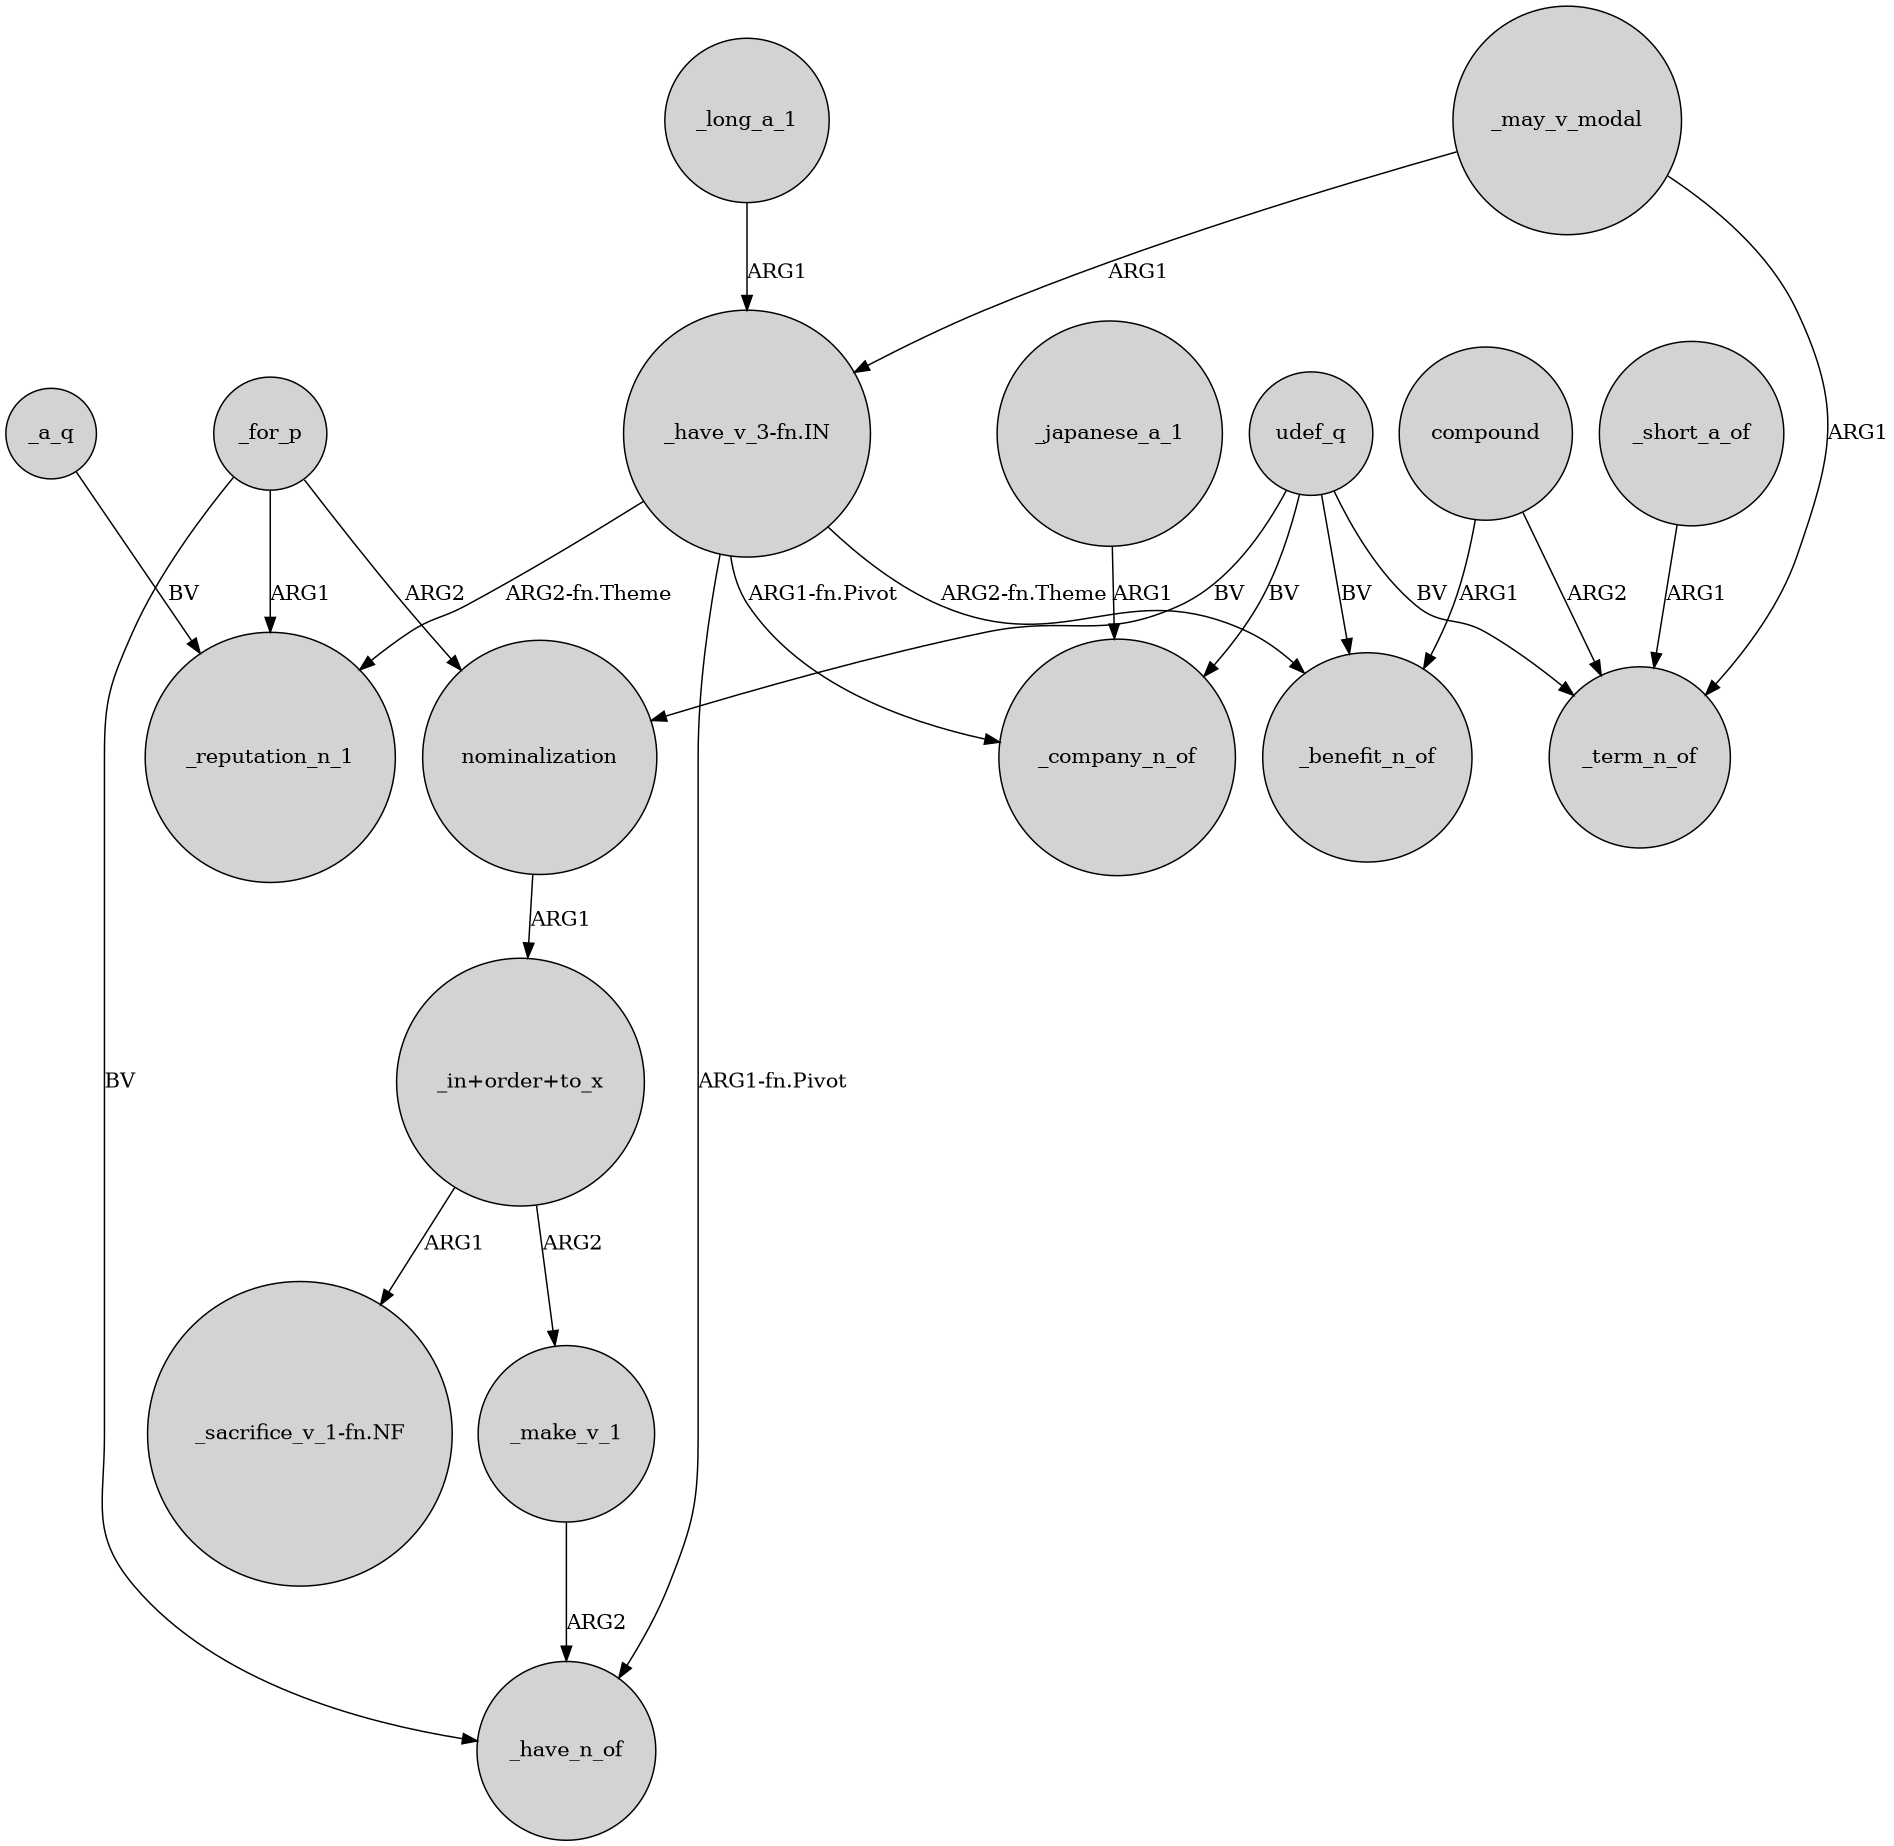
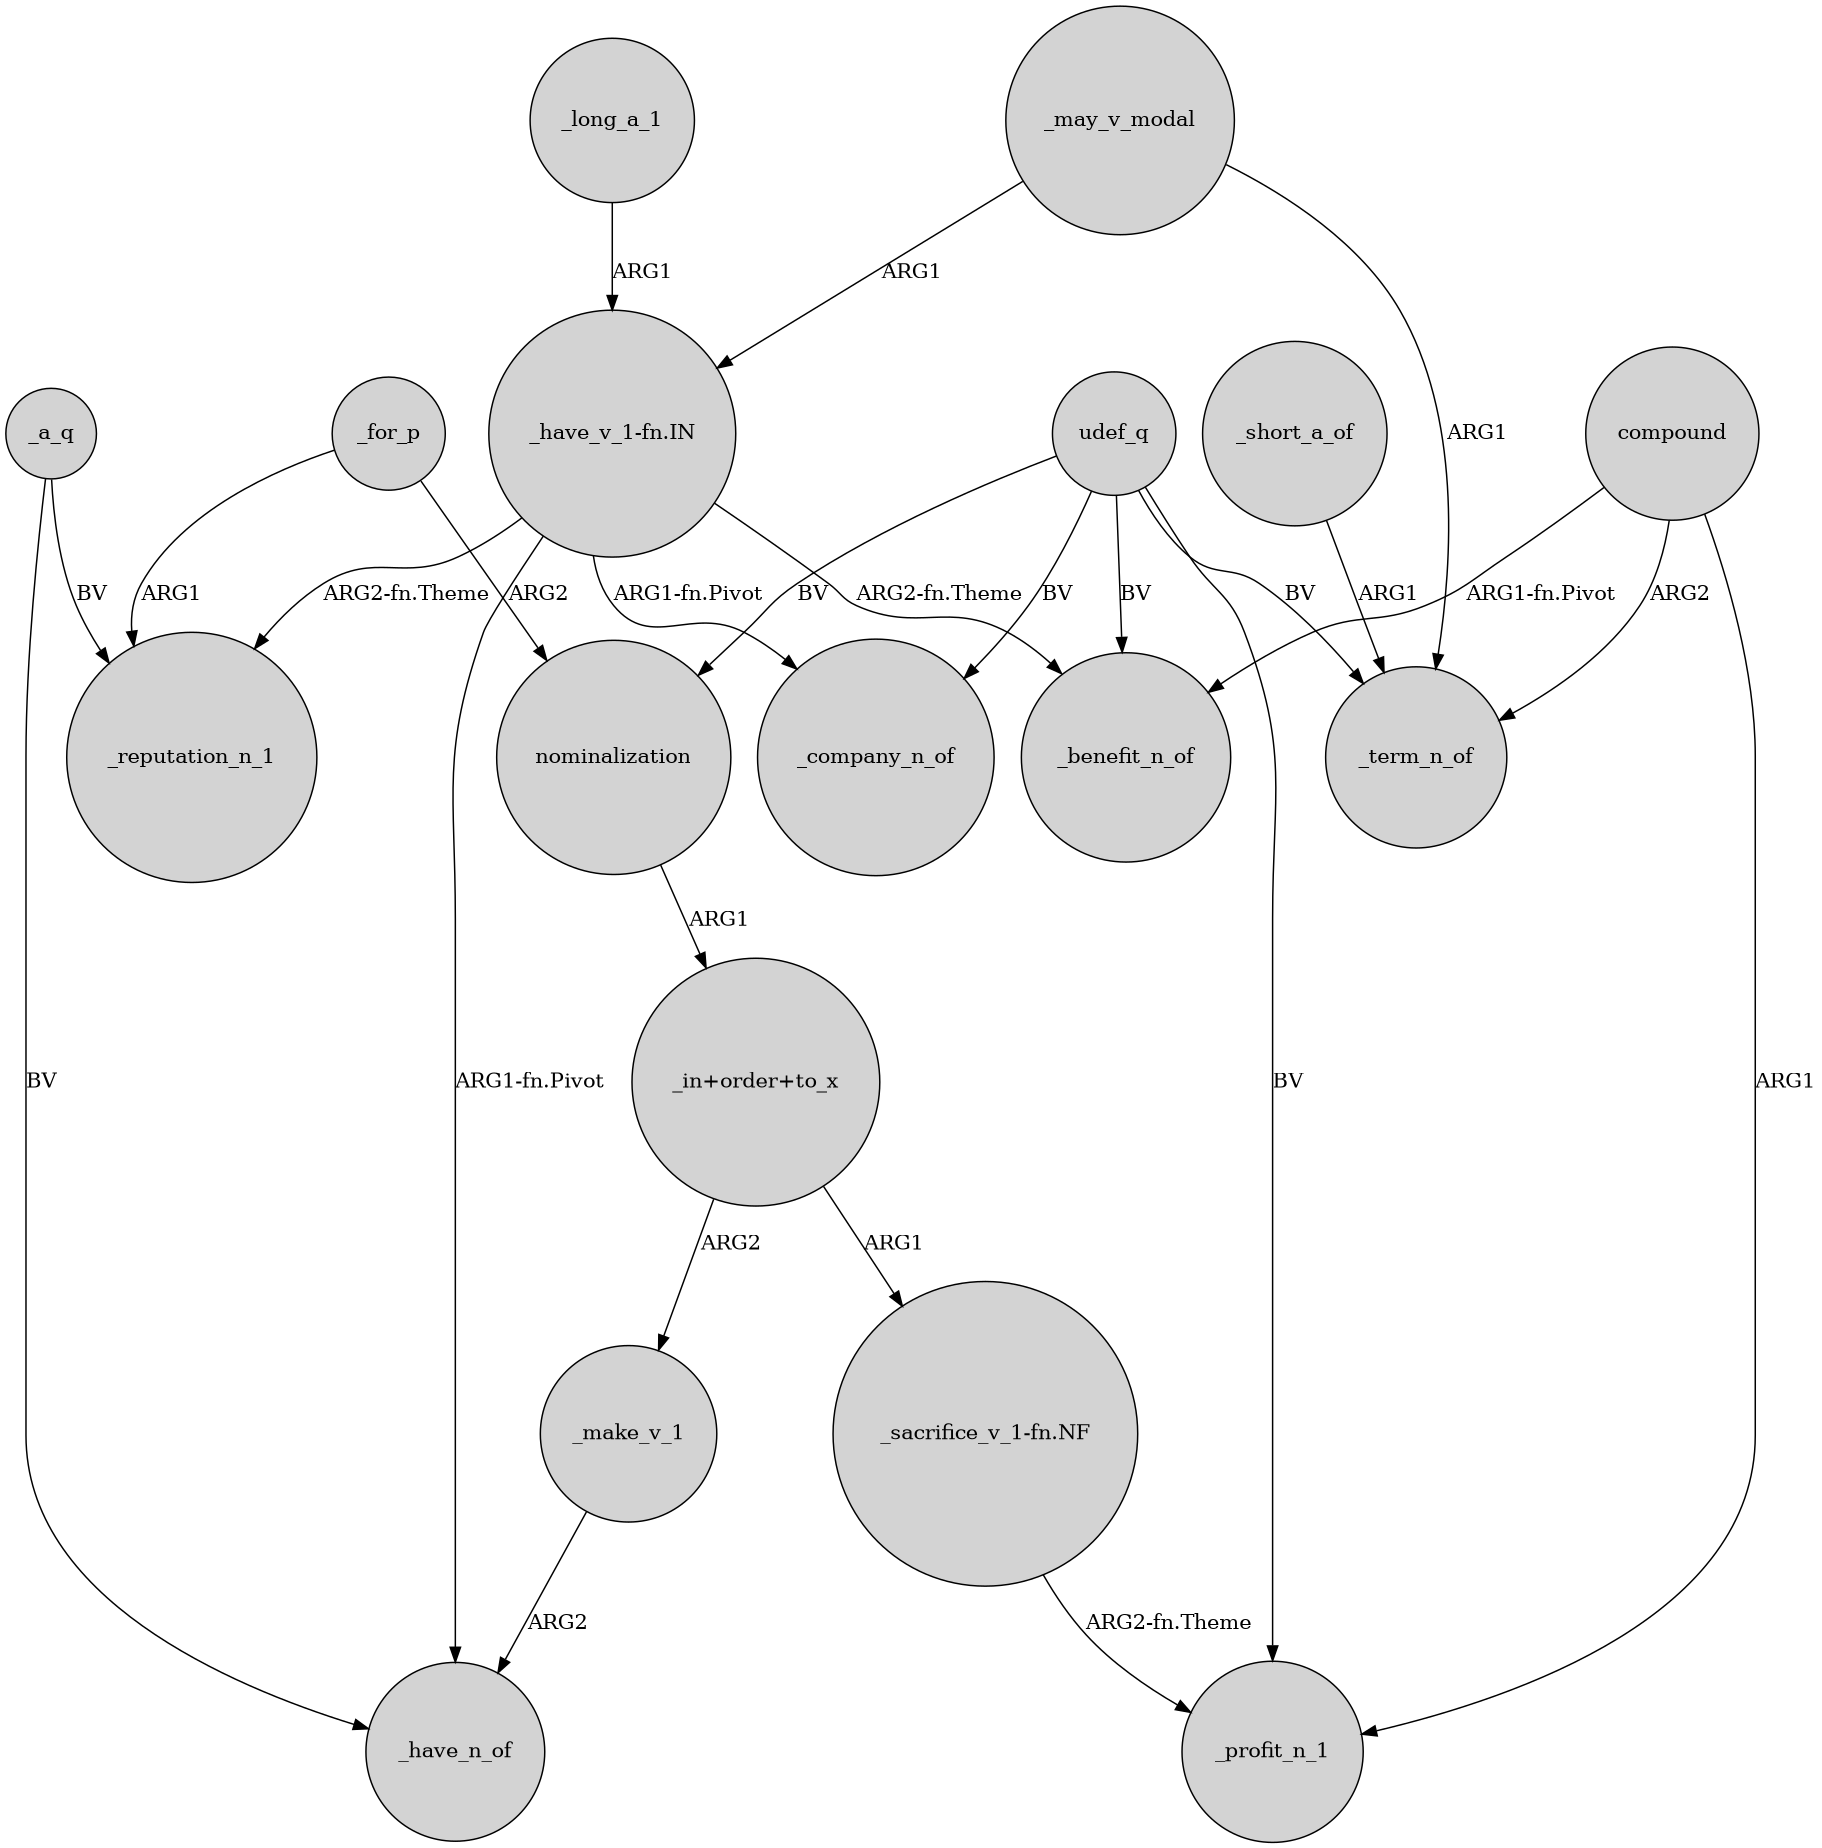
  digraph {
    node [shape=circle style=filled]
    n1 [label=_have_n_of]
    _a_q
    _reputation_n_1
    compound
    _term_n_of
    _benefit_n_of
+   _profit_n_1
    "_in+order+to_x"
    _make_v_1
    "_sacrifice_v_1-fn.NF"
-   "_have_v_1-fn.IN" [label="_have_v_3-fn.IN"]
+   "_have_v_1-fn.IN"
    _company_n_of
    _for_p
    nominalization
    _short_a_of
    _may_v_modal
    _long_a_1
-   _japanese_a_1
    udef_q
-   _for_p -> n1 [label=BV]
+   _a_q -> n1 [label=BV]
    _a_q -> _reputation_n_1 [label=BV]
    compound -> _term_n_of [label=ARG2]
-   compound -> _benefit_n_of [label=ARG1]
+   compound -> _benefit_n_of [label="ARG1-fn.Pivot"]
+   compound -> _profit_n_1 [label=ARG1]
    "_in+order+to_x" -> _make_v_1 [label=ARG2]
    "_in+order+to_x" -> "_sacrifice_v_1-fn.NF" [label=ARG1]
    _make_v_1 -> n1 [label=ARG2]
+   "_sacrifice_v_1-fn.NF" -> _profit_n_1 [label="ARG2-fn.Theme"]
    "_have_v_1-fn.IN" -> n1 [label="ARG1-fn.Pivot"]
    "_have_v_1-fn.IN" -> _reputation_n_1 [label="ARG2-fn.Theme"]
    "_have_v_1-fn.IN" -> _benefit_n_of [label="ARG2-fn.Theme"]
    "_have_v_1-fn.IN" -> _company_n_of [label="ARG1-fn.Pivot"]
    _for_p -> _reputation_n_1 [label=ARG1]
    _for_p -> nominalization [label=ARG2]
    nominalization -> "_in+order+to_x" [label=ARG1]
    _short_a_of -> _term_n_of [label=ARG1]
    _may_v_modal -> _term_n_of [label=ARG1]
    _may_v_modal -> "_have_v_1-fn.IN" [label=ARG1]
    _long_a_1 -> "_have_v_1-fn.IN" [label=ARG1]
-   _japanese_a_1 -> _company_n_of [label=ARG1]
    udef_q -> _term_n_of [label=BV]
    udef_q -> _benefit_n_of [label=BV]
+   udef_q -> _profit_n_1 [label=BV]
    udef_q -> _company_n_of [label=BV]
    udef_q -> nominalization [label=BV]
  }
